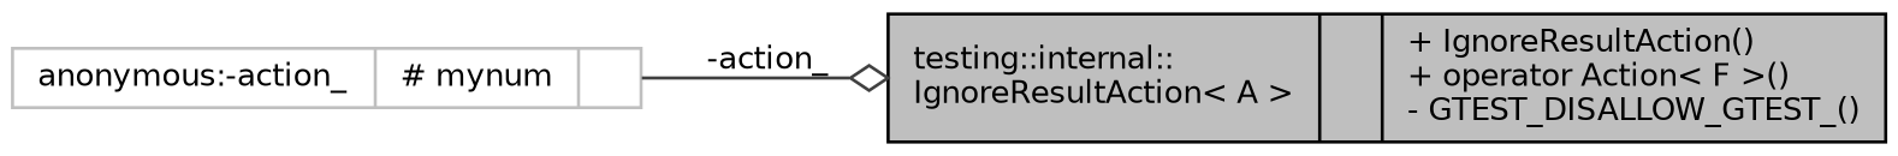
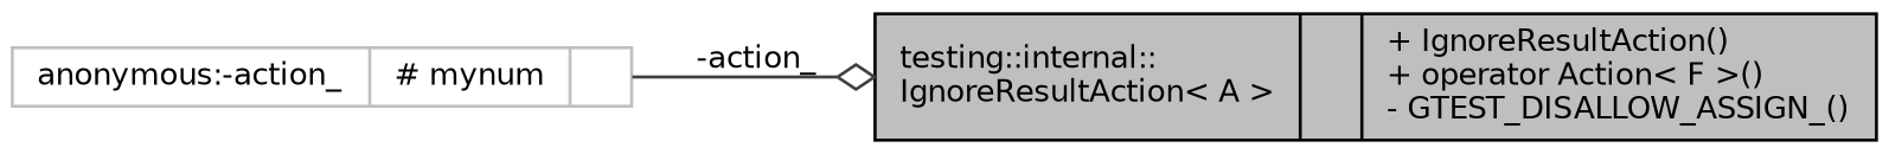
  digraph {
    rankdir=LR
    node [fontname=Helvetica fontsize=10 shape=record style=filled]
-   n1 [color=black fillcolor=grey75 fontcolor=black height=0.2 label="{testing::internal::\lIgnoreResultAction\< A \>\n||+ IgnoreResultAction()\l+ operator Action\< F \>()\l- GTEST_DISALLOW_GTEST_()\l}" width=0.4]
+   n1 [color=black fillcolor=grey75 fontcolor=black height=0.2 label="{testing::internal::\lIgnoreResultAction\< A \>\n||+ IgnoreResultAction()\l+ operator Action\< F \>()\l- GTEST_DISALLOW_ASSIGN_()\l}" width=0.4]
    n2 [color=grey75 fillcolor=white height=0.2 label="{anonymous:-action_\n|# mynum\l|}" width=0.4]
    n2 -> n1 [arrowhead=odiamond color=grey25 fontname=Helvetica fontsize=10 label=" -action_" labelfontname=Helvetica labelfontsize=10 style=solid]
  }
